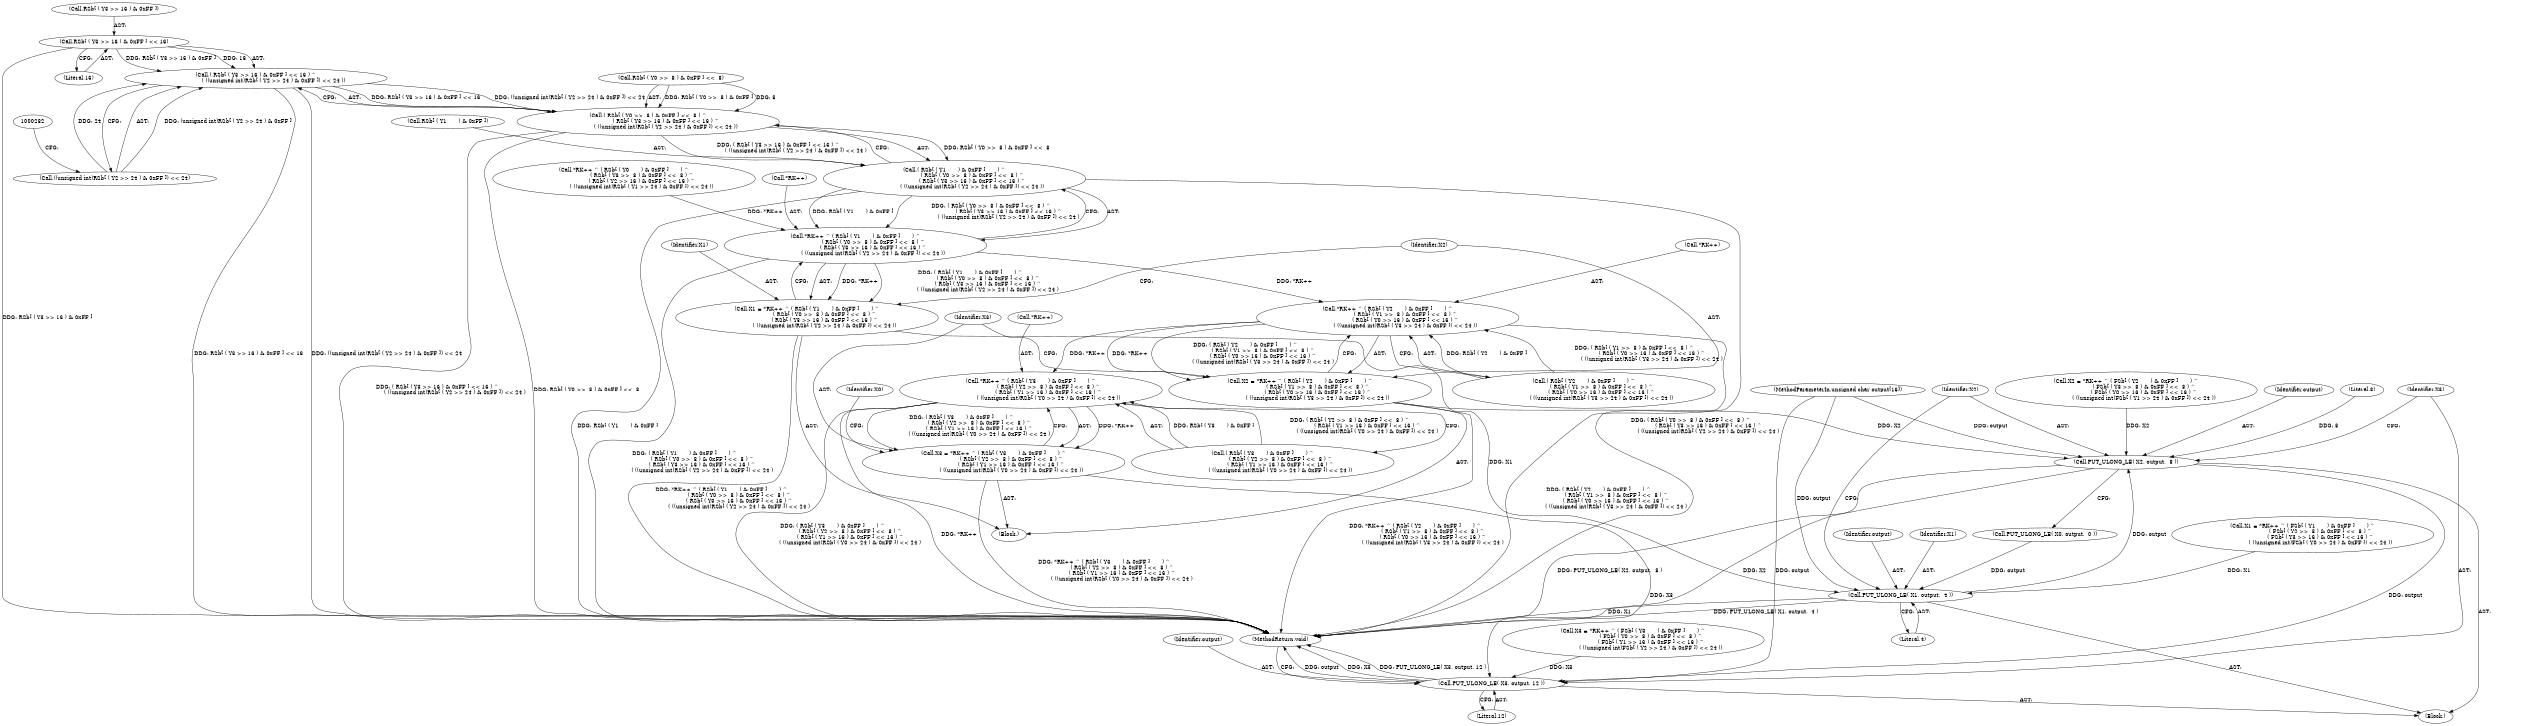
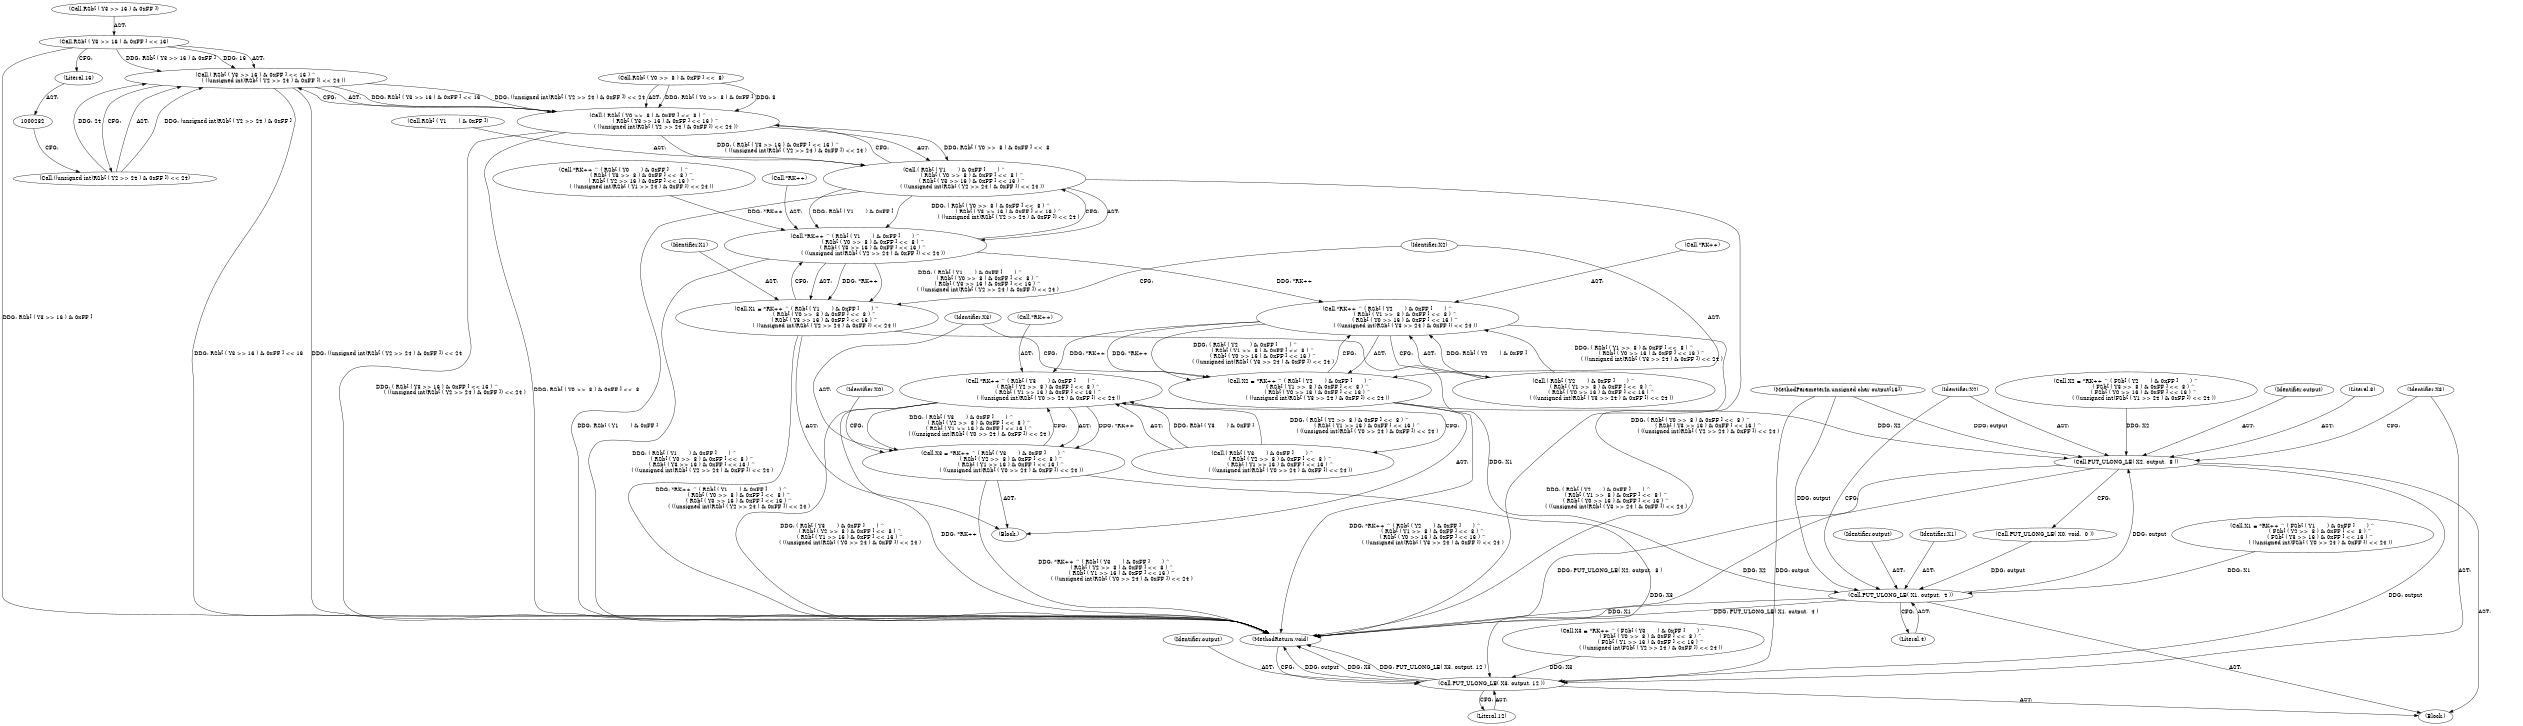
  digraph {
    n1 [label="(Call,RSb[ ( Y3 >> 16 ) & 0xFF ] << 16)"]
    n2 [label="(Call,( RSb[ ( Y3 >> 16 ) & 0xFF ] << 16 ) ^\n                     ( ((unsigned int)RSb[ ( Y2 >> 24 ) & 0xFF ]) << 24 ))"]
    n3 [label="(Literal,16)"]
    n4 [label="(MethodReturn,void)"]
    n5 [label="(Call,( RSb[ ( Y0 >>  8 ) & 0xFF ] <<  8 ) ^\n                     ( RSb[ ( Y3 >> 16 ) & 0xFF ] << 16 ) ^\n                     ( ((unsigned int)RSb[ ( Y2 >> 24 ) & 0xFF ]) << 24 ))"]
    n6 [label="(Call,((unsigned int)RSb[ ( Y2 >> 24 ) & 0xFF ]) << 24)"]
    n7 [label="(Call,PUT_ULONG_LE( X3, output, 12 ))"]
    n8 [label="(Call,( RSb[ ( Y1       ) & 0xFF ]       ) ^\n                     ( RSb[ ( Y0 >>  8 ) & 0xFF ] <<  8 ) ^\n                     ( RSb[ ( Y3 >> 16 ) & 0xFF ] << 16 ) ^\n                     ( ((unsigned int)RSb[ ( Y2 >> 24 ) & 0xFF ]) << 24 ))"]
    n9 [label="(Call,*RK++ ^ ( RSb[ ( Y1       ) & 0xFF ]       ) ^\n                     ( RSb[ ( Y0 >>  8 ) & 0xFF ] <<  8 ) ^\n                     ( RSb[ ( Y3 >> 16 ) & 0xFF ] << 16 ) ^\n                     ( ((unsigned int)RSb[ ( Y2 >> 24 ) & 0xFF ]) << 24 ))"]
    n10 [label="(Call,X1 = *RK++ ^ ( RSb[ ( Y1       ) & 0xFF ]       ) ^\n                     ( RSb[ ( Y0 >>  8 ) & 0xFF ] <<  8 ) ^\n                     ( RSb[ ( Y3 >> 16 ) & 0xFF ] << 16 ) ^\n                     ( ((unsigned int)RSb[ ( Y2 >> 24 ) & 0xFF ]) << 24 ))"]
    n11 [label="(Call,*RK++ ^ ( RSb[ ( Y2       ) & 0xFF ]       ) ^\n                     ( RSb[ ( Y1 >>  8 ) & 0xFF ] <<  8 ) ^\n                     ( RSb[ ( Y0 >> 16 ) & 0xFF ] << 16 ) ^\n                     ( ((unsigned int)RSb[ ( Y3 >> 24 ) & 0xFF ]) << 24 ))"]
    n12 [label="(Call,PUT_ULONG_LE( X1, output,  4 ))"]
    n13 [label="(Block,)"]
    n14 [label="(Call,X2 = *RK++ ^ ( RSb[ ( Y2       ) & 0xFF ]       ) ^\n                     ( RSb[ ( Y1 >>  8 ) & 0xFF ] <<  8 ) ^\n                     ( RSb[ ( Y0 >> 16 ) & 0xFF ] << 16 ) ^\n                     ( ((unsigned int)RSb[ ( Y3 >> 24 ) & 0xFF ]) << 24 ))"]
    n15 [label="(Call,*RK++ ^ ( RSb[ ( Y3       ) & 0xFF ]       ) ^\n                     ( RSb[ ( Y2 >>  8 ) & 0xFF ] <<  8 ) ^\n                     ( RSb[ ( Y1 >> 16 ) & 0xFF ] << 16 ) ^\n                     ( ((unsigned int)RSb[ ( Y0 >> 24 ) & 0xFF ]) << 24 ))"]
    n16 [label="(Call,( RSb[ ( Y2       ) & 0xFF ]       ) ^\n                     ( RSb[ ( Y1 >>  8 ) & 0xFF ] <<  8 ) ^\n                     ( RSb[ ( Y0 >> 16 ) & 0xFF ] << 16 ) ^\n                     ( ((unsigned int)RSb[ ( Y3 >> 24 ) & 0xFF ]) << 24 ))"]
    n17 [label="(Call,PUT_ULONG_LE( X2, output,  8 ))"]
    n18 [label="(Block,)"]
    n19 [label="(Literal,4)"]
-   n20 [label="(Call,PUT_ULONG_LE( X0, output,  0 ))"]
+   n20 [label="(Call,PUT_ULONG_LE( X0, void,  0 ))"]
    n21 [label="(Literal,12)"]
    n22 [label="(Literal,8)"]
    n23 [label="(Call,X3 = *RK++ ^ ( RSb[ ( Y3       ) & 0xFF ]       ) ^\n                     ( RSb[ ( Y2 >>  8 ) & 0xFF ] <<  8 ) ^\n                     ( RSb[ ( Y1 >> 16 ) & 0xFF ] << 16 ) ^\n                     ( ((unsigned int)RSb[ ( Y0 >> 24 ) & 0xFF ]) << 24 ))"]
    n24 [label="(Call,( RSb[ ( Y3       ) & 0xFF ]       ) ^\n                     ( RSb[ ( Y2 >>  8 ) & 0xFF ] <<  8 ) ^\n                     ( RSb[ ( Y1 >> 16 ) & 0xFF ] << 16 ) ^\n                     ( ((unsigned int)RSb[ ( Y0 >> 24 ) & 0xFF ]) << 24 ))"]
    n25 [label="(Call,X3 = *RK++ ^ ( FSb[ ( Y3       ) & 0xFF ]       ) ^\n                     ( FSb[ ( Y0 >>  8 ) & 0xFF ] <<  8 ) ^\n                     ( FSb[ ( Y1 >> 16 ) & 0xFF ] << 16 ) ^\n                     ( ((unsigned int)FSb[ ( Y2 >> 24 ) & 0xFF ]) << 24 ))"]
    n26 [label="(Call,RSb[ ( Y1       ) & 0xFF ])"]
    n27 [label="(Identifier,output)"]
    n28 [label="(Identifier,X3)"]
    n29 [label="(Call,X1 = *RK++ ^ ( FSb[ ( Y1       ) & 0xFF ]       ) ^\n                     ( FSb[ ( Y2 >>  8 ) & 0xFF ] <<  8 ) ^\n                     ( FSb[ ( Y3 >> 16 ) & 0xFF ] << 16 ) ^\n                     ( ((unsigned int)FSb[ ( Y0 >> 24 ) & 0xFF ]) << 24 ))"]
    n30 [label="(Identifier,X2)"]
    n31 [label="(Call,RSb[ ( Y3 >> 16 ) & 0xFF ])"]
    n32 [label="(Call,*RK++)"]
    n33 [label="(Identifier,X0)"]
    n34 [label="(Call,RSb[ ( Y0 >>  8 ) & 0xFF ] <<  8)"]
    n35 [label="(Identifier,X1)"]
    n36 [label="(Identifier,output)"]
    n37 [label="(Call,*RK++ ^ ( RSb[ ( Y0       ) & 0xFF ]       ) ^\n                     ( RSb[ ( Y3 >>  8 ) & 0xFF ] <<  8 ) ^\n                     ( RSb[ ( Y2 >> 16 ) & 0xFF ] << 16 ) ^\n                     ( ((unsigned int)RSb[ ( Y1 >> 24 ) & 0xFF ]) << 24 ))"]
    n38 [label="(Call,X2 = *RK++ ^ ( FSb[ ( Y2       ) & 0xFF ]       ) ^\n                     ( FSb[ ( Y3 >>  8 ) & 0xFF ] <<  8 ) ^\n                     ( FSb[ ( Y0 >> 16 ) & 0xFF ] << 16 ) ^\n                     ( ((unsigned int)FSb[ ( Y1 >> 24 ) & 0xFF ]) << 24 ))"]
    n39 [label="(Identifier,output)"]
    n40 [label="(Identifier,X2)"]
    n41 [label="(Identifier,X3)"]
    n42 [label="(Call,*RK++)"]
    n43 [label="(Call,*RK++)"]
    n44 [label="(Identifier,X1)"]
    n45 [label="(MethodParameterIn,unsigned char output[16])"]
    1000282
    n1 -> n2 [label="AST: "]
    n1 -> n2 [label="DDG: RSb[ ( Y3 >> 16 ) & 0xFF ]"]
    n1 -> n2 [label="DDG: 16"]
    n1 -> n3 [label="CFG: "]
    n1 -> n4 [label="DDG: RSb[ ( Y3 >> 16 ) & 0xFF ]"]
    n2 -> n4 [label="DDG: ((unsigned int)RSb[ ( Y2 >> 24 ) & 0xFF ]) << 24"]
    n2 -> n4 [label="DDG: RSb[ ( Y3 >> 16 ) & 0xFF ] << 16"]
    n2 -> n5 [label="AST: "]
    n2 -> n5 [label="DDG: RSb[ ( Y3 >> 16 ) & 0xFF ] << 16"]
    n2 -> n5 [label="DDG: ((unsigned int)RSb[ ( Y2 >> 24 ) & 0xFF ]) << 24"]
    n2 -> n6 [label="CFG: "]
-   n3 -> n1 [label="AST: "]
+   n3 -> 1000282 [label="AST: "]
    n4 -> n7 [label="CFG: "]
    n5 -> n2 [label="CFG: "]
    n5 -> n4 [label="DDG: ( RSb[ ( Y3 >> 16 ) & 0xFF ] << 16 ) ^\n                     ( ((unsigned int)RSb[ ( Y2 >> 24 ) & 0xFF ]) << 24 )"]
    n5 -> n4 [label="DDG: RSb[ ( Y0 >>  8 ) & 0xFF ] <<  8"]
    n5 -> n8 [label="AST: "]
    n5 -> n8 [label="DDG: RSb[ ( Y0 >>  8 ) & 0xFF ] <<  8"]
    n5 -> n8 [label="DDG: ( RSb[ ( Y3 >> 16 ) & 0xFF ] << 16 ) ^\n                     ( ((unsigned int)RSb[ ( Y2 >> 24 ) & 0xFF ]) << 24 )"]
    n6 -> n2 [label="AST: "]
    n6 -> n2 [label="DDG: (unsigned int)RSb[ ( Y2 >> 24 ) & 0xFF ]"]
    n6 -> n2 [label="DDG: 24"]
    n7 -> n4 [label="DDG: output"]
    n7 -> n4 [label="DDG: X3"]
    n7 -> n4 [label="DDG: PUT_ULONG_LE( X3, output, 12 )"]
    n7 -> n18 [label="AST: "]
    n7 -> n21 [label="CFG: "]
    n8 -> n4 [label="DDG: ( RSb[ ( Y0 >>  8 ) & 0xFF ] <<  8 ) ^\n                     ( RSb[ ( Y3 >> 16 ) & 0xFF ] << 16 ) ^\n                     ( ((unsigned int)RSb[ ( Y2 >> 24 ) & 0xFF ]) << 24 )"]
    n8 -> n4 [label="DDG: RSb[ ( Y1       ) & 0xFF ]"]
    n8 -> n5 [label="CFG: "]
    n8 -> n9 [label="AST: "]
    n8 -> n9 [label="DDG: RSb[ ( Y1       ) & 0xFF ]"]
    n8 -> n9 [label="DDG: ( RSb[ ( Y0 >>  8 ) & 0xFF ] <<  8 ) ^\n                     ( RSb[ ( Y3 >> 16 ) & 0xFF ] << 16 ) ^\n                     ( ((unsigned int)RSb[ ( Y2 >> 24 ) & 0xFF ]) << 24 )"]
    n9 -> n4 [label="DDG: ( RSb[ ( Y1       ) & 0xFF ]       ) ^\n                     ( RSb[ ( Y0 >>  8 ) & 0xFF ] <<  8 ) ^\n                     ( RSb[ ( Y3 >> 16 ) & 0xFF ] << 16 ) ^\n                     ( ((unsigned int)RSb[ ( Y2 >> 24 ) & 0xFF ]) << 24 )"]
    n9 -> n8 [label="CFG: "]
    n9 -> n10 [label="AST: "]
    n9 -> n10 [label="DDG: *RK++"]
    n9 -> n10 [label="DDG: ( RSb[ ( Y1       ) & 0xFF ]       ) ^\n                     ( RSb[ ( Y0 >>  8 ) & 0xFF ] <<  8 ) ^\n                     ( RSb[ ( Y3 >> 16 ) & 0xFF ] << 16 ) ^\n                     ( ((unsigned int)RSb[ ( Y2 >> 24 ) & 0xFF ]) << 24 )"]
    n9 -> n11 [label="DDG: *RK++"]
    n10 -> n4 [label="DDG: *RK++ ^ ( RSb[ ( Y1       ) & 0xFF ]       ) ^\n                     ( RSb[ ( Y0 >>  8 ) & 0xFF ] <<  8 ) ^\n                     ( RSb[ ( Y3 >> 16 ) & 0xFF ] << 16 ) ^\n                     ( ((unsigned int)RSb[ ( Y2 >> 24 ) & 0xFF ]) << 24 )"]
    n10 -> n9 [label="CFG: "]
    n10 -> n12 [label="DDG: X1"]
    n10 -> n13 [label="AST: "]
    n11 -> n4 [label="DDG: ( RSb[ ( Y2       ) & 0xFF ]       ) ^\n                     ( RSb[ ( Y1 >>  8 ) & 0xFF ] <<  8 ) ^\n                     ( RSb[ ( Y0 >> 16 ) & 0xFF ] << 16 ) ^\n                     ( ((unsigned int)RSb[ ( Y3 >> 24 ) & 0xFF ]) << 24 )"]
    n11 -> n14 [label="AST: "]
    n11 -> n14 [label="DDG: *RK++"]
    n11 -> n14 [label="DDG: ( RSb[ ( Y2       ) & 0xFF ]       ) ^\n                     ( RSb[ ( Y1 >>  8 ) & 0xFF ] <<  8 ) ^\n                     ( RSb[ ( Y0 >> 16 ) & 0xFF ] << 16 ) ^\n                     ( ((unsigned int)RSb[ ( Y3 >> 24 ) & 0xFF ]) << 24 )"]
    n11 -> n15 [label="DDG: *RK++"]
    n11 -> n16 [label="CFG: "]
    n12 -> n4 [label="DDG: PUT_ULONG_LE( X1, output,  4 )"]
    n12 -> n4 [label="DDG: X1"]
    n12 -> n17 [label="DDG: output"]
    n12 -> n18 [label="AST: "]
    n12 -> n19 [label="CFG: "]
    n14 -> n4 [label="DDG: *RK++ ^ ( RSb[ ( Y2       ) & 0xFF ]       ) ^\n                     ( RSb[ ( Y1 >>  8 ) & 0xFF ] <<  8 ) ^\n                     ( RSb[ ( Y0 >> 16 ) & 0xFF ] << 16 ) ^\n                     ( ((unsigned int)RSb[ ( Y3 >> 24 ) & 0xFF ]) << 24 )"]
    n14 -> n11 [label="CFG: "]
    n14 -> n13 [label="AST: "]
    n14 -> n17 [label="DDG: X2"]
    n15 -> n4 [label="DDG: *RK++"]
    n15 -> n4 [label="DDG: ( RSb[ ( Y3       ) & 0xFF ]       ) ^\n                     ( RSb[ ( Y2 >>  8 ) & 0xFF ] <<  8 ) ^\n                     ( RSb[ ( Y1 >> 16 ) & 0xFF ] << 16 ) ^\n                     ( ((unsigned int)RSb[ ( Y0 >> 24 ) & 0xFF ]) << 24 )"]
    n15 -> n23 [label="AST: "]
    n15 -> n23 [label="DDG: *RK++"]
    n15 -> n23 [label="DDG: ( RSb[ ( Y3       ) & 0xFF ]       ) ^\n                     ( RSb[ ( Y2 >>  8 ) & 0xFF ] <<  8 ) ^\n                     ( RSb[ ( Y1 >> 16 ) & 0xFF ] << 16 ) ^\n                     ( ((unsigned int)RSb[ ( Y0 >> 24 ) & 0xFF ]) << 24 )"]
    n15 -> n24 [label="CFG: "]
    n16 -> n11 [label="AST: "]
    n16 -> n11 [label="DDG: RSb[ ( Y2       ) & 0xFF ]"]
    n16 -> n11 [label="DDG: ( RSb[ ( Y1 >>  8 ) & 0xFF ] <<  8 ) ^\n                     ( RSb[ ( Y0 >> 16 ) & 0xFF ] << 16 ) ^\n                     ( ((unsigned int)RSb[ ( Y3 >> 24 ) & 0xFF ]) << 24 )"]
    n17 -> n4 [label="DDG: PUT_ULONG_LE( X2, output,  8 )"]
    n17 -> n4 [label="DDG: X2"]
    n17 -> n7 [label="DDG: output"]
    n17 -> n18 [label="AST: "]
    n17 -> n20 [label="CFG: "]
    n19 -> n12 [label="AST: "]
    n20 -> n12 [label="DDG: output"]
    n21 -> n7 [label="AST: "]
-   n22 -> n17 [label="DDG: 8"]
+   n22 -> n17 [label="AST: "]
    n23 -> n4 [label="DDG: *RK++ ^ ( RSb[ ( Y3       ) & 0xFF ]       ) ^\n                     ( RSb[ ( Y2 >>  8 ) & 0xFF ] <<  8 ) ^\n                     ( RSb[ ( Y1 >> 16 ) & 0xFF ] << 16 ) ^\n                     ( ((unsigned int)RSb[ ( Y0 >> 24 ) & 0xFF ]) << 24 )"]
    n23 -> n7 [label="DDG: X3"]
    n23 -> n13 [label="AST: "]
    n23 -> n15 [label="CFG: "]
    n24 -> n15 [label="AST: "]
    n24 -> n15 [label="DDG: RSb[ ( Y3       ) & 0xFF ]"]
    n24 -> n15 [label="DDG: ( RSb[ ( Y2 >>  8 ) & 0xFF ] <<  8 ) ^\n                     ( RSb[ ( Y1 >> 16 ) & 0xFF ] << 16 ) ^\n                     ( ((unsigned int)RSb[ ( Y0 >> 24 ) & 0xFF ]) << 24 )"]
    n25 -> n7 [label="DDG: X3"]
    n26 -> n8 [label="AST: "]
    n27 -> n7 [label="AST: "]
    n28 -> n14 [label="CFG: "]
    n28 -> n23 [label="AST: "]
    n29 -> n12 [label="DDG: X1"]
    n30 -> n12 [label="CFG: "]
    n30 -> n17 [label="AST: "]
    n31 -> n1 [label="AST: "]
    n32 -> n9 [label="AST: "]
    n33 -> n23 [label="CFG: "]
    n34 -> n5 [label="AST: "]
    n34 -> n5 [label="DDG: RSb[ ( Y0 >>  8 ) & 0xFF ]"]
    n34 -> n5 [label="DDG: 8"]
    n35 -> n10 [label="AST: "]
    n36 -> n12 [label="AST: "]
    n37 -> n9 [label="DDG: *RK++"]
    n38 -> n17 [label="DDG: X2"]
    n39 -> n17 [label="AST: "]
    n40 -> n10 [label="CFG: "]
    n40 -> n14 [label="AST: "]
    n41 -> n7 [label="AST: "]
    n41 -> n17 [label="CFG: "]
    n42 -> n15 [label="AST: "]
    n43 -> n11 [label="AST: "]
    n44 -> n12 [label="AST: "]
    n45 -> n7 [label="DDG: output"]
    n45 -> n12 [label="DDG: output"]
    n45 -> n17 [label="DDG: output"]
    1000282 -> n6 [label="CFG: "]
  }
